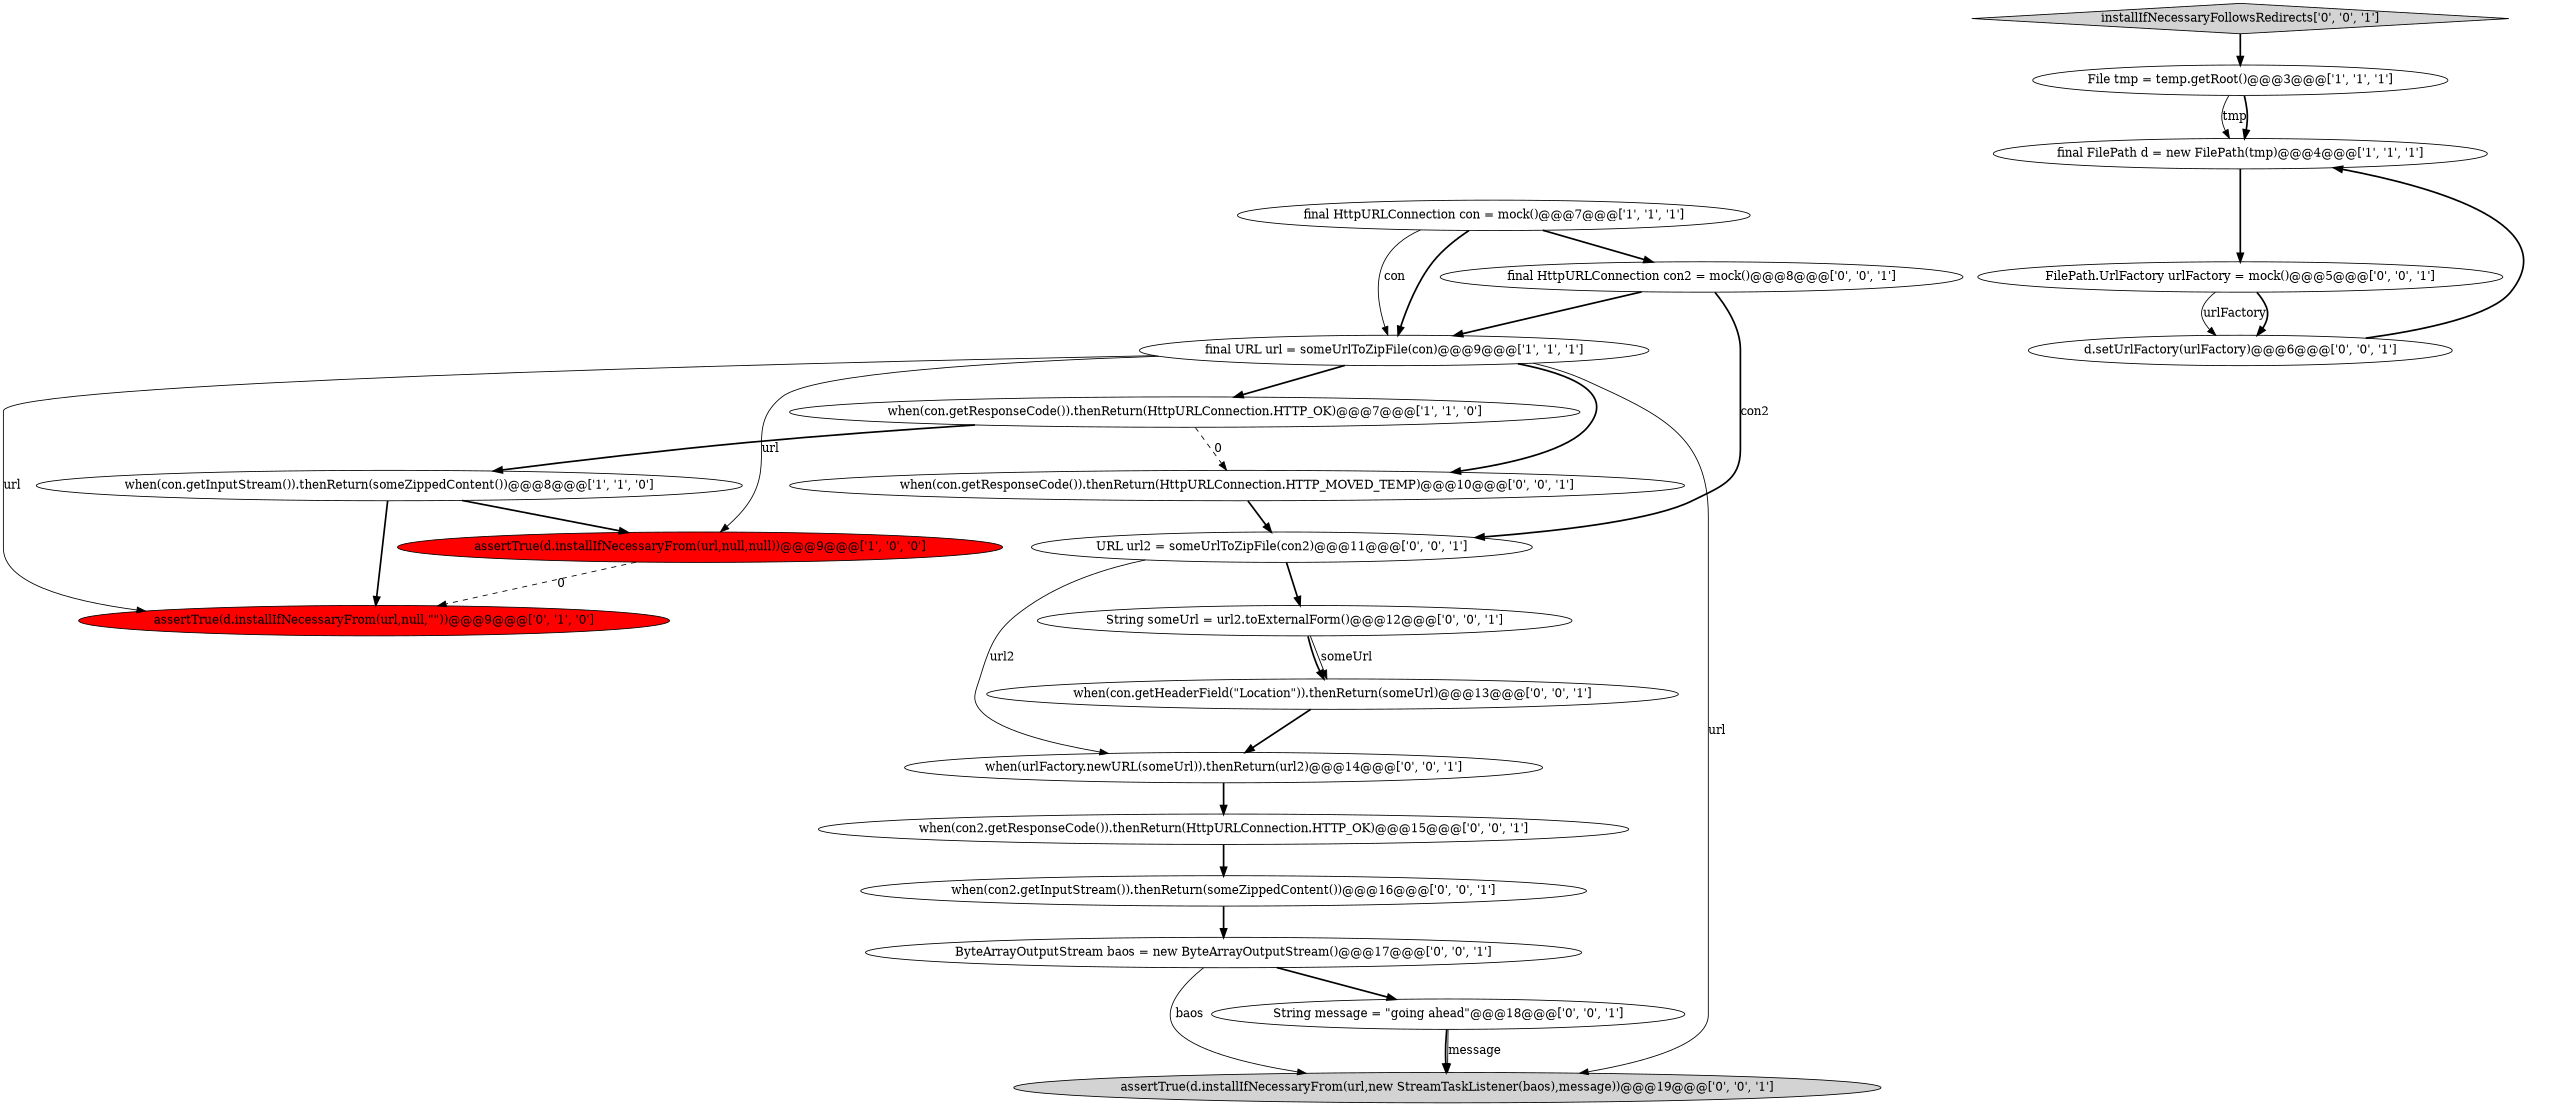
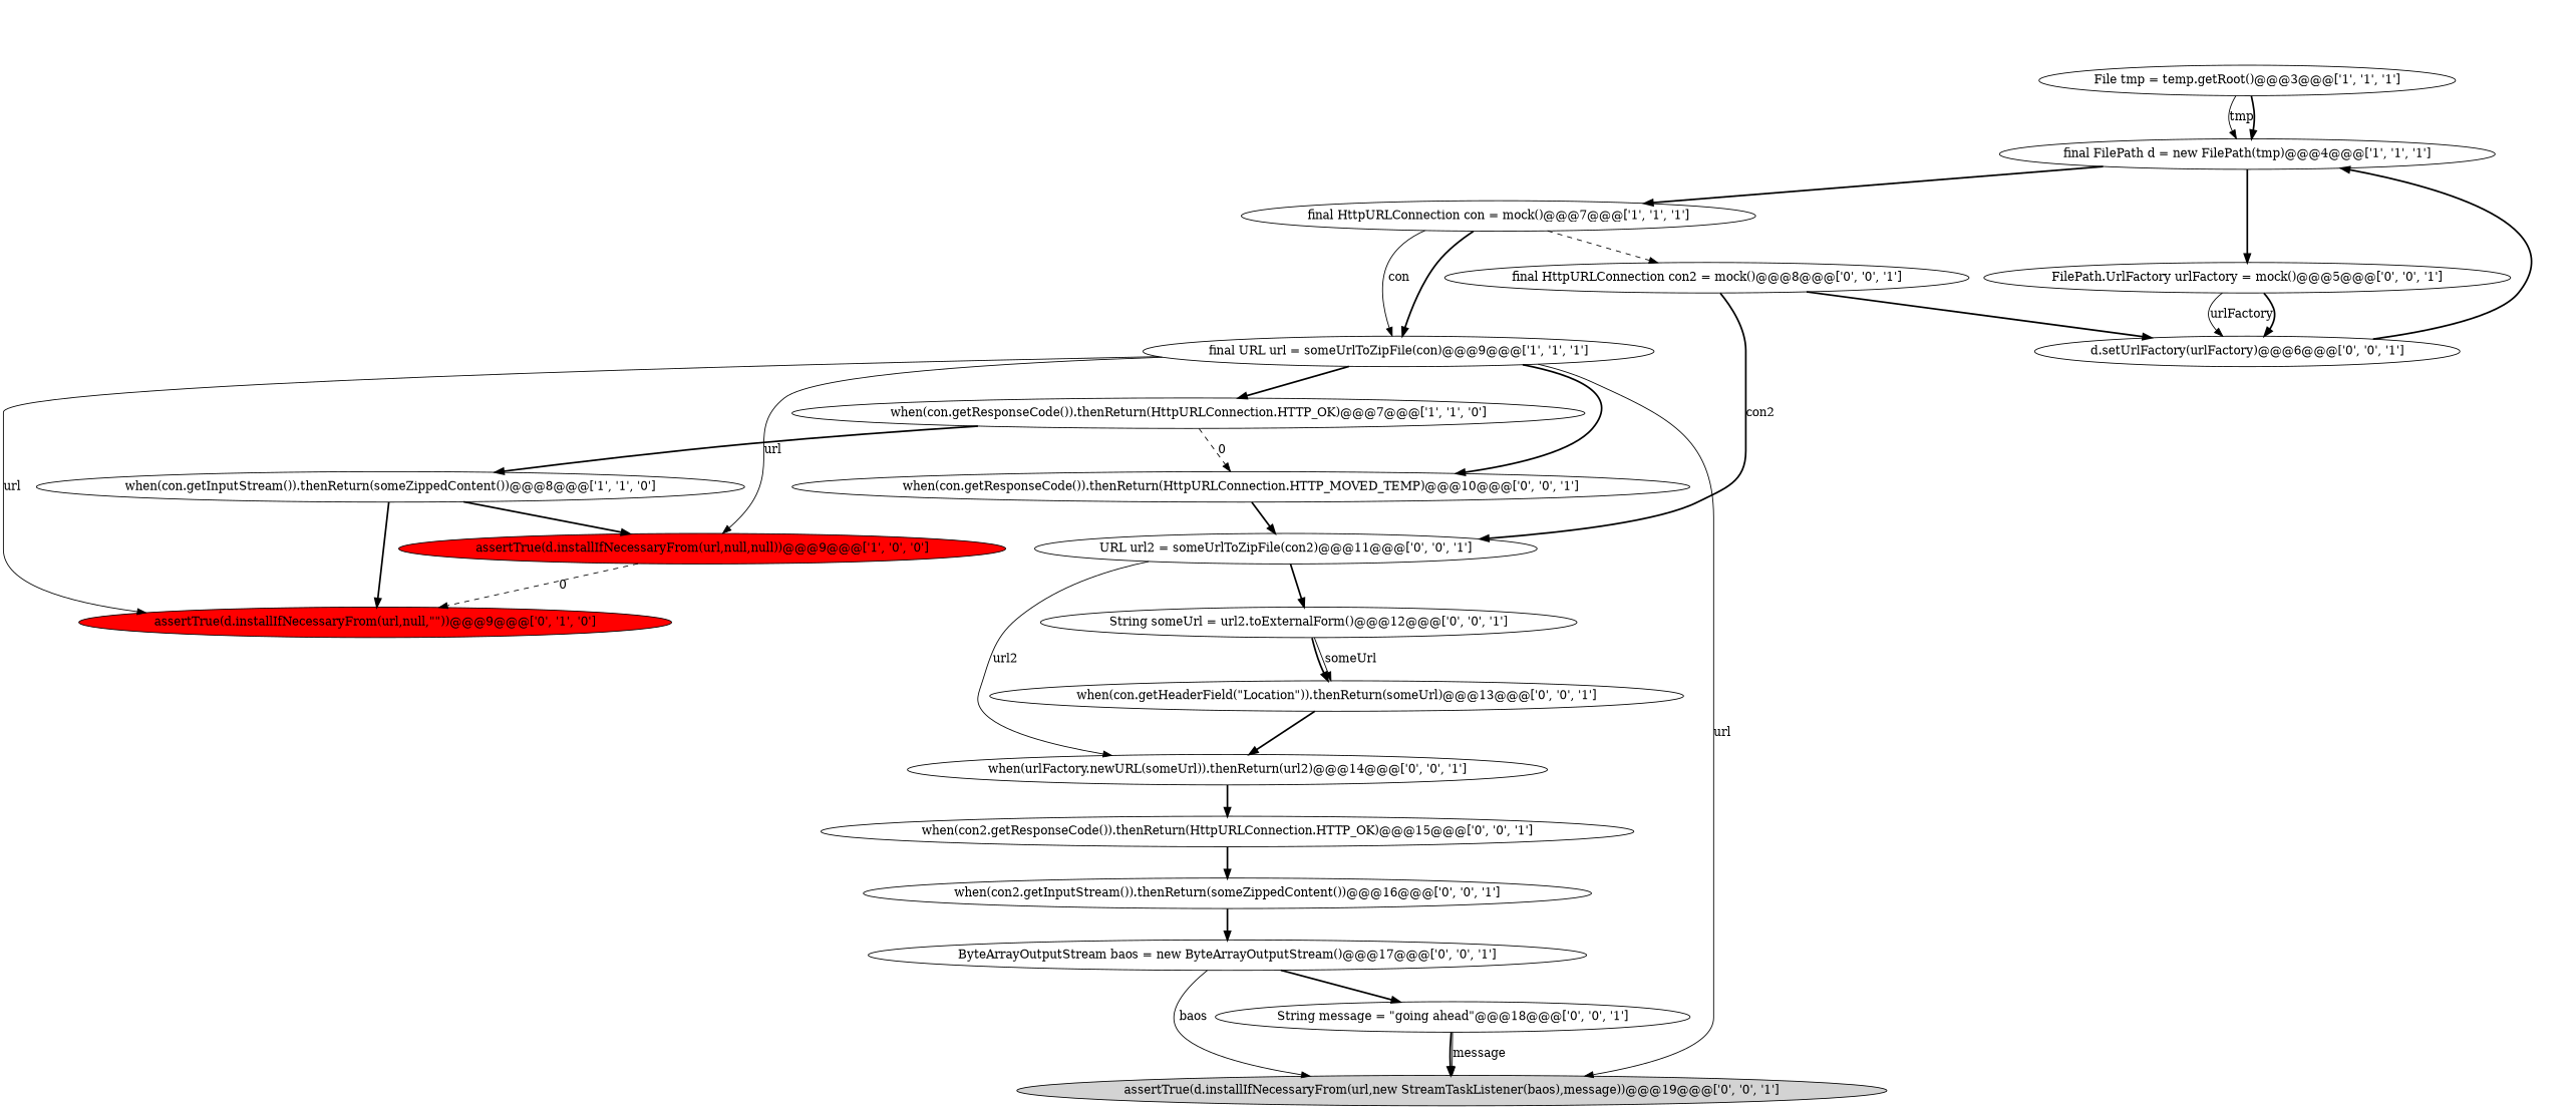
  digraph {
    node [fillcolor=white shape=ellipse style=filled]
    edge [style=bold]
    n1 [label="final FilePath d = new FilePath(tmp)@@@4@@@['1', '1', '1']"]
    n2 [label="final HttpURLConnection con = mock()@@@7@@@['1', '1', '1']"]
    n3 [label="FilePath.UrlFactory urlFactory = mock()@@@5@@@['0', '0', '1']"]
    n4 [label="final URL url = someUrlToZipFile(con)@@@9@@@['1', '1', '1']"]
    n5 [label="final HttpURLConnection con2 = mock()@@@8@@@['0', '0', '1']"]
    n6 [label="d.setUrlFactory(urlFactory)@@@6@@@['0', '0', '1']"]
    n7 [fillcolor=lightgray label="assertTrue(d.installIfNecessaryFrom(url,new StreamTaskListener(baos),message))@@@19@@@['0', '0', '1']"]
    n8 [fillcolor=red label="assertTrue(d.installIfNecessaryFrom(url,null,\"\"))@@@9@@@['0', '1', '0']"]
    n9 [label="when(con.getResponseCode()).thenReturn(HttpURLConnection.HTTP_OK)@@@7@@@['1', '1', '0']"]
    n10 [label="when(con.getResponseCode()).thenReturn(HttpURLConnection.HTTP_MOVED_TEMP)@@@10@@@['0', '0', '1']"]
    n11 [fillcolor=red label="assertTrue(d.installIfNecessaryFrom(url,null,null))@@@9@@@['1', '0', '0']"]
    n12 [label="URL url2 = someUrlToZipFile(con2)@@@11@@@['0', '0', '1']"]
-   n13 [fillcolor=lightgray label="installIfNecessaryFollowsRedirects['0', '0', '1']" shape=diamond]
    n14 [label="File tmp = temp.getRoot()@@@3@@@['1', '1', '1']"]
    n15 [label="when(urlFactory.newURL(someUrl)).thenReturn(url2)@@@14@@@['0', '0', '1']"]
    n16 [label="String someUrl = url2.toExternalForm()@@@12@@@['0', '0', '1']"]
    n17 [label="when(con2.getResponseCode()).thenReturn(HttpURLConnection.HTTP_OK)@@@15@@@['0', '0', '1']"]
    n18 [label="when(con.getHeaderField(\"Location\")).thenReturn(someUrl)@@@13@@@['0', '0', '1']"]
    n19 [label="when(con.getInputStream()).thenReturn(someZippedContent())@@@8@@@['1', '1', '0']"]
    n20 [label="when(con2.getInputStream()).thenReturn(someZippedContent())@@@16@@@['0', '0', '1']"]
    n21 [label="ByteArrayOutputStream baos = new ByteArrayOutputStream()@@@17@@@['0', '0', '1']"]
    n22 [label="String message = \"going ahead\"@@@18@@@['0', '0', '1']"]
+   n1 -> n2
    n1 -> n3
    n2 -> n4 [label=con style=solid]
    n2 -> n4
-   n2 -> n5
+   n2 -> n5 [style=dashed]
    n3 -> n6 [label=urlFactory style=solid]
    n3 -> n6
    n4 -> n7 [label=url style=solid]
    n4 -> n8 [label=url style=solid]
    n4 -> n9
    n4 -> n10
    n4 -> n11 [label=url style=solid]
-   n5 -> n4
+   n5 -> n6
    n5 -> n12 [label=con2]
    n6 -> n1
    n9 -> n10 [label=0 style=dashed]
    n9 -> n19
    n10 -> n12
    n11 -> n8 [label=0 style=dashed]
    n12 -> n15 [label=url2 style=solid]
    n12 -> n16
-   n13 -> n14
    n14 -> n1 [label=tmp style=solid]
    n14 -> n1
    n15 -> n17
    n16 -> n18
    n16 -> n18 [label=someUrl style=solid]
    n17 -> n20
    n18 -> n15
    n19 -> n8
    n19 -> n11
    n20 -> n21
    n21 -> n7 [label=baos style=solid]
    n21 -> n22
    n22 -> n7 [label=message style=solid]
    n22 -> n7
  }
